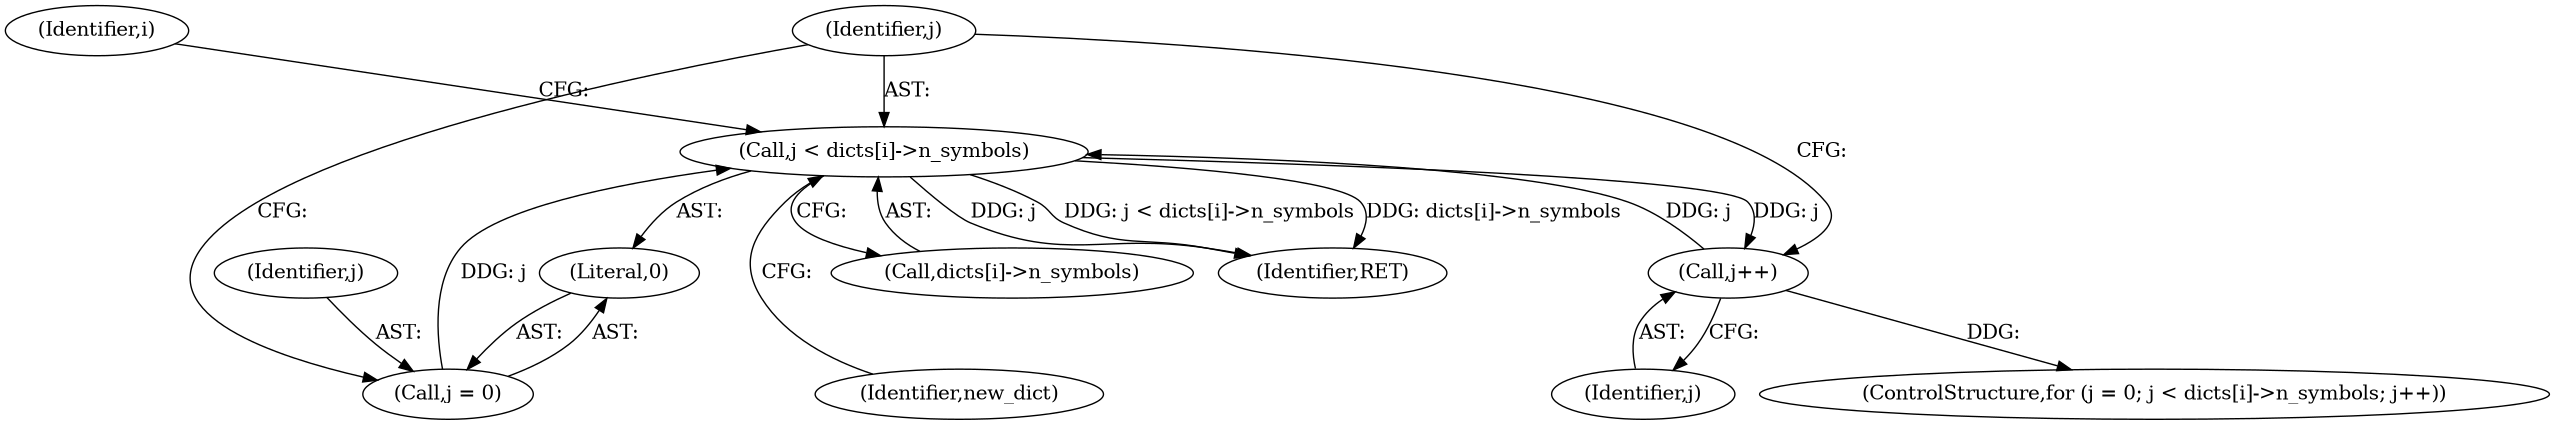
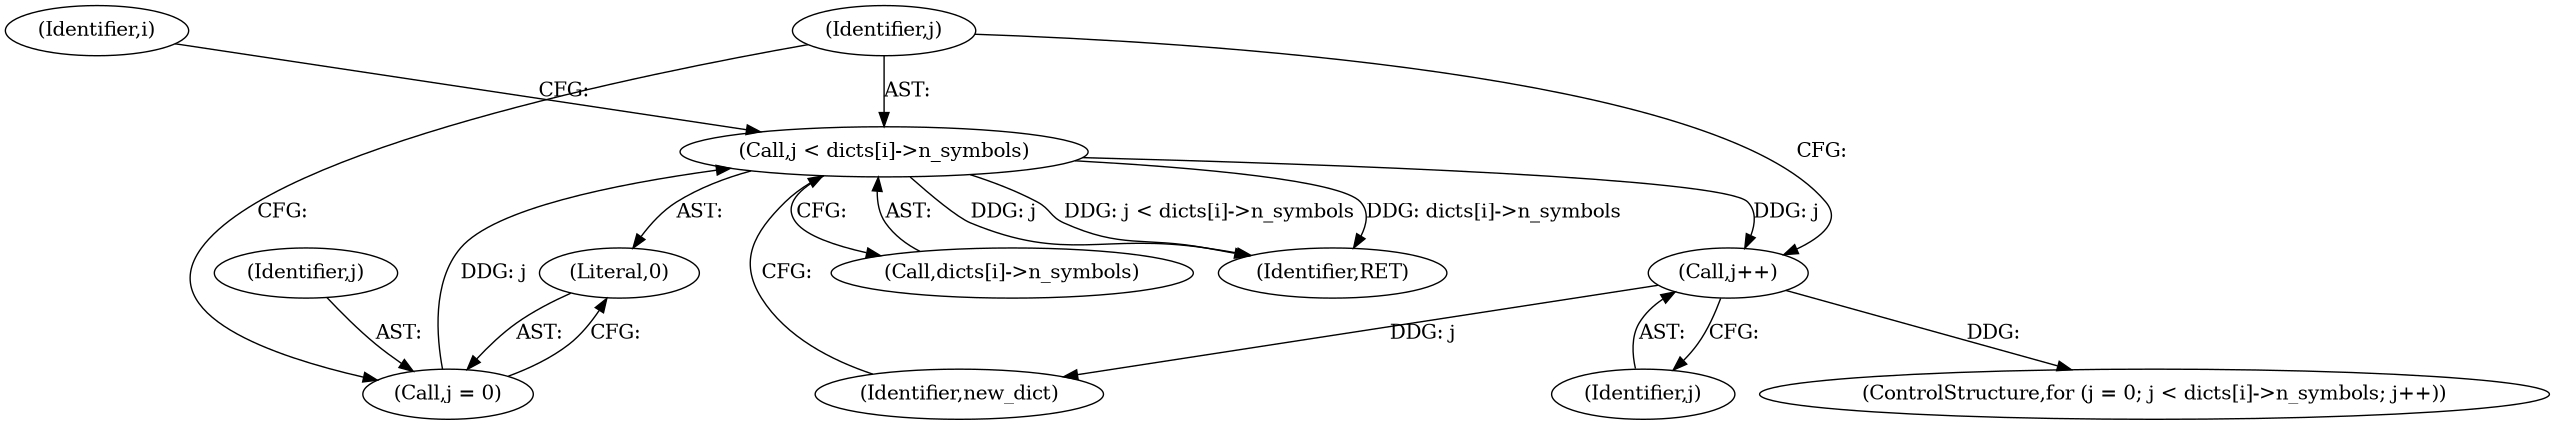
  digraph {
    n1 [label="(Call,j < dicts[i]->n_symbols)"]
    n2 [label="(Call,j++)"]
    n3 [label="(Call,dicts[i]->n_symbols)"]
    n4 [label="(Identifier,RET)"]
    n5 [label="(Literal,0)"]
    n6 [label="(ControlStructure,for (j = 0; j < dicts[i]->n_symbols; j++))"]
    n7 [label="(Identifier,j)"]
    n8 [label="(Call,j = 0)"]
    n9 [label="(Identifier,j)"]
    n10 [label="(Identifier,i)"]
    n11 [label="(Identifier,new_dict)"]
    n12 [label="(Identifier,j)"]
    n1 -> n2 [label="DDG: j"]
    n1 -> n3 [label="CFG: "]
    n1 -> n4 [label="DDG: dicts[i]->n_symbols"]
    n1 -> n4 [label="DDG: j"]
    n1 -> n4 [label="DDG: j < dicts[i]->n_symbols"]
    n1 -> n5 [label="AST: "]
-   n2 -> n1 [label="DDG: j"]
+   n2 -> n11 [label="DDG: j"]
    n2 -> n6 [label="DDG: "]
    n2 -> n7 [label="CFG: "]
    n3 -> n1 [label="AST: "]
    n5 -> n8 [label="AST: "]
    n7 -> n2 [label="AST: "]
    n8 -> n1 [label="DDG: j"]
-   n8 -> n5 [label="AST: "]
+   n8 -> n5 [label="CFG: "]
    n9 -> n8 [label="AST: "]
    n10 -> n1 [label="CFG: "]
    n11 -> n1 [label="CFG: "]
    n12 -> n1 [label="AST: "]
    n12 -> n2 [label="CFG: "]
    n12 -> n8 [label="CFG: "]
  }
